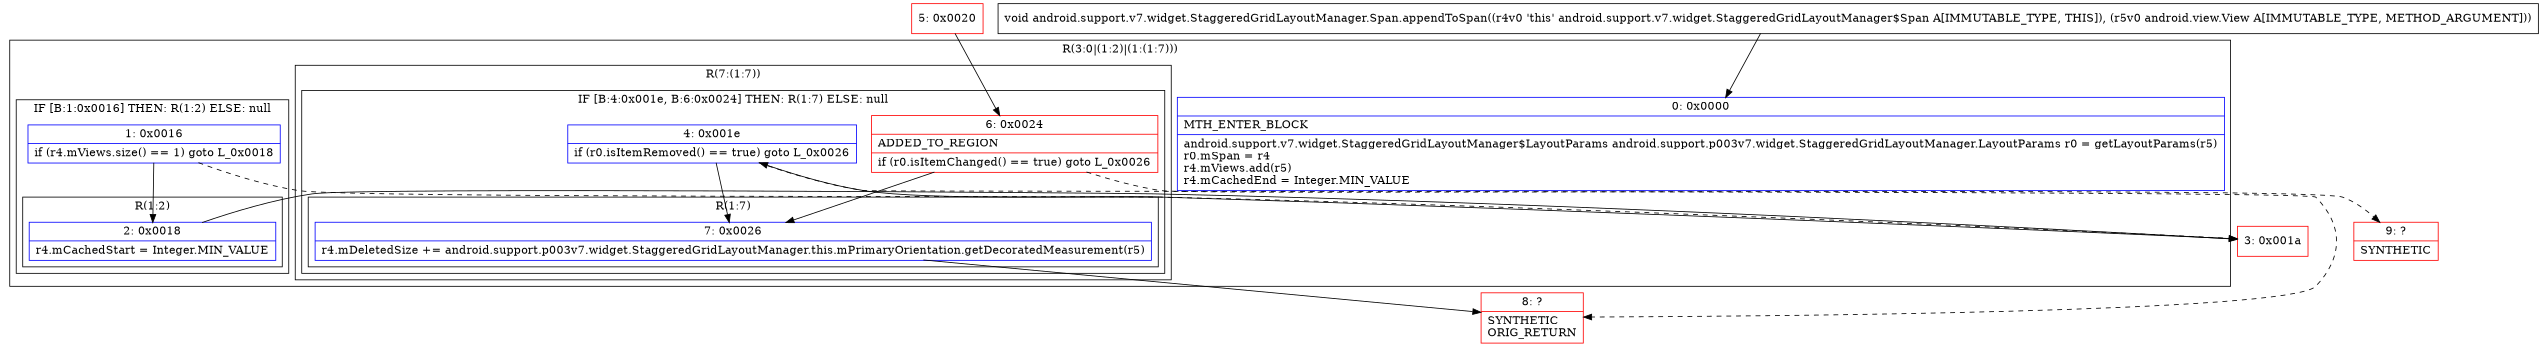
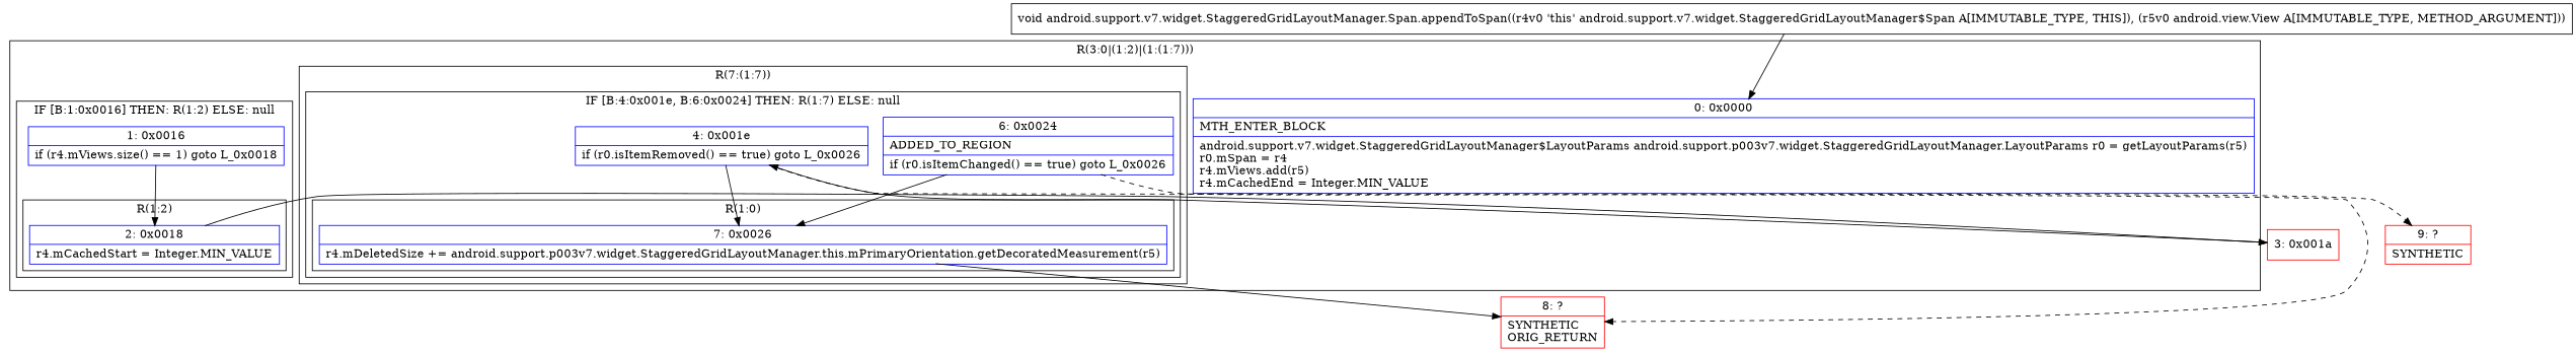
  digraph {
    node [color=blue shape=record]
    n1 [label="{2\:\ 0x0018|r4.mCachedStart = Integer.MIN_VALUE\l}"]
    n2 [label="{1\:\ 0x0016|if (r4.mViews.size() == 1) goto L_0x0018\l}"]
    n3 [label="{7\:\ 0x0026|r4.mDeletedSize += android.support.p003v7.widget.StaggeredGridLayoutManager.this.mPrimaryOrientation.getDecoratedMeasurement(r5)\l}"]
    n4 [label="{4\:\ 0x001e|if (r0.isItemRemoved() == true) goto L_0x0026\l}"]
-   n5 [color=red label="{6\:\ 0x0024|ADDED_TO_REGION\l|if (r0.isItemChanged() == true) goto L_0x0026\l}"]
+   n5 [label="{6\:\ 0x0024|ADDED_TO_REGION\l|if (r0.isItemChanged() == true) goto L_0x0026\l}"]
    n6 [label="{0\:\ 0x0000|MTH_ENTER_BLOCK\l|android.support.v7.widget.StaggeredGridLayoutManager$LayoutParams android.support.p003v7.widget.StaggeredGridLayoutManager.LayoutParams r0 = getLayoutParams(r5)\lr0.mSpan = r4\lr4.mViews.add(r5)\lr4.mCachedEnd = Integer.MIN_VALUE\l}"]
    n7 [color=red label="{3\:\ 0x001a}"]
    n8 [color=red label="{8\:\ ?|SYNTHETIC\lORIG_RETURN\l}"]
    n9 [color=red label="{9\:\ ?|SYNTHETIC\l}"]
-   n10 [color=red label="{5\:\ 0x0020}"]
    n11 [label="{void android.support.v7.widget.StaggeredGridLayoutManager.Span.appendToSpan((r4v0 'this' android.support.v7.widget.StaggeredGridLayoutManager$Span A[IMMUTABLE_TYPE, THIS]), (r5v0 android.view.View A[IMMUTABLE_TYPE, METHOD_ARGUMENT])) }" color=""]
    subgraph cluster_1 {
      label="R(3:0|(1:2)|(1:(1:7)))"
      n6
      subgraph cluster_2 {
        label="IF [B:1:0x0016] THEN: R(1:2) ELSE: null"
        n2
        subgraph cluster_3 {
          label="R(1:2)"
          n1
        }
      }
      subgraph cluster_4 {
        label="R(7:(1:7))"
        subgraph cluster_5 {
          label="IF [B:4:0x001e, B:6:0x0024] THEN: R(1:7) ELSE: null"
          n4
          n5
          subgraph cluster_6 {
-           label="R(1:7)"
+           label="R(1:0)"
            n3
          }
        }
      }
    }
    n1 -> n7
    n2 -> n1
-   n2 -> n7 [style=dashed]
    n3 -> n8
    n4 -> n3
    n4 -> n8 [style=dashed]
    n5 -> n3
    n5 -> n9 [style=dashed]
    n7 -> n4
-   n10 -> n5
    n11 -> n6
  }
